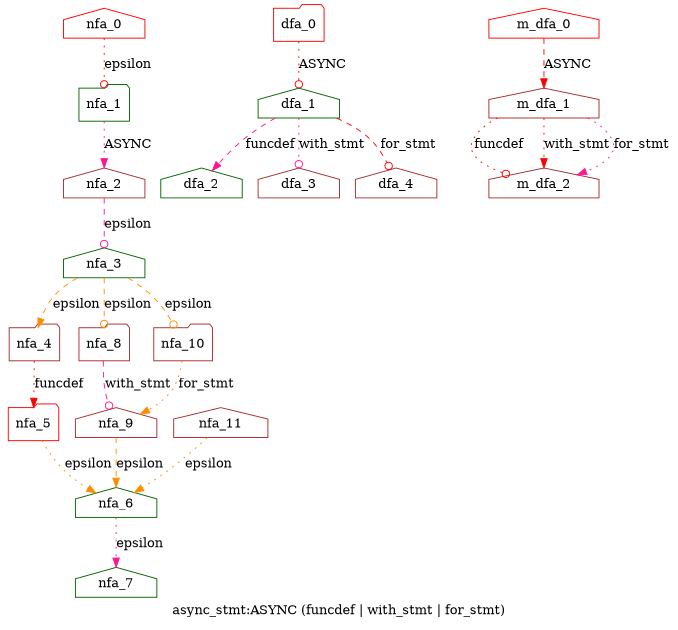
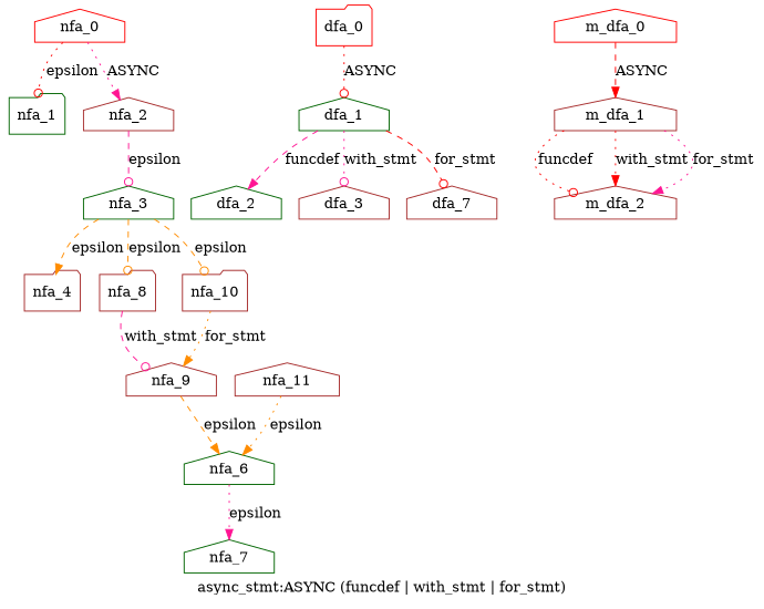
  digraph {
    label="async_stmt:ASYNC (funcdef | with_stmt | for_stmt)"
    node [color=brown shape=house]
    edge [arrowhead=normal color=red style=dotted]
    nfa_0 [color=red]
    nfa_1 [color=darkgreen shape=folder]
    nfa_2
    nfa_3 [color=darkgreen]
    nfa_4 [shape=folder]
    nfa_8 [shape=folder]
    nfa_10 [shape=folder]
-   nfa_5 [color=red shape=folder]
    nfa_6 [color=darkgreen]
    nfa_7 [color=darkgreen]
    nfa_9
    nfa_11
    dfa_0 [color=red shape=folder]
    dfa_1 [color=darkgreen]
    dfa_2 [color=darkgreen]
    dfa_3
-   dfa_4
+   dfa_4 [label=dfa_7]
    m_dfa_0 [color=red]
    m_dfa_1
    m_dfa_2
    subgraph sub_1 {
      nfa_0
      nfa_1
      nfa_2
      nfa_3
      nfa_4
      nfa_8
      nfa_10
-     nfa_5
      nfa_6
      nfa_7
      nfa_9
      nfa_11
    }
    subgraph sub_2 {
      dfa_0
      dfa_1
      dfa_2
      dfa_3
      dfa_4
    }
    subgraph sub_3 {
      m_dfa_0
      m_dfa_1
      m_dfa_2
    }
    nfa_0 -> nfa_1 [arrowhead=odot label=epsilon]
-   nfa_1 -> nfa_2 [color=deeppink label=ASYNC]
+   nfa_0 -> nfa_2 [color=deeppink label=ASYNC]
    nfa_2 -> nfa_3 [arrowhead=odot color=deeppink label=epsilon style=dashed]
    nfa_3 -> nfa_4 [color=darkorange label=epsilon style=dashed]
    nfa_3 -> nfa_8 [arrowhead=odot color=darkorange label=epsilon style=dashed]
    nfa_3 -> nfa_10 [arrowhead=odot color=darkorange label=epsilon style=dashed]
-   nfa_4 -> nfa_5 [label=funcdef]
    nfa_8 -> nfa_9 [arrowhead=odot color=deeppink label=with_stmt style=dashed]
    nfa_10 -> nfa_9 [color=darkorange label=for_stmt]
-   nfa_5 -> nfa_6 [color=darkorange label=epsilon]
    nfa_6 -> nfa_7 [color=deeppink label=epsilon]
    nfa_9 -> nfa_6 [color=darkorange label=epsilon style=dashed]
    nfa_11 -> nfa_6 [color=darkorange label=epsilon]
    dfa_0 -> dfa_1 [arrowhead=odot label=ASYNC]
    dfa_1 -> dfa_2 [color=deeppink label=funcdef style=dashed]
    dfa_1 -> dfa_3 [arrowhead=odot color=deeppink label=with_stmt]
    dfa_1 -> dfa_4 [arrowhead=odot label=for_stmt style=dashed]
    m_dfa_0 -> m_dfa_1 [label=ASYNC style=dashed]
    m_dfa_1 -> m_dfa_2 [arrowhead=odot label=funcdef]
    m_dfa_1 -> m_dfa_2 [label=with_stmt]
    m_dfa_1 -> m_dfa_2 [color=deeppink label=for_stmt]
  }
